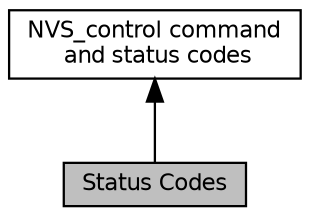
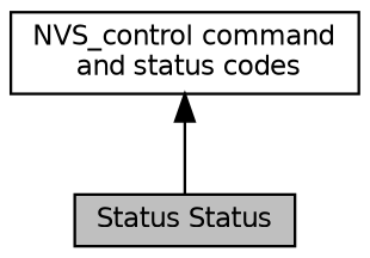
  digraph {
    rankdir=TB
    node [color=black fontname=Helvetica fontsize=10 shape=record style=filled]
-   n1 [fillcolor=grey75 fontcolor=black height=0.2 label="Status Codes" width=0.4]
+   n1 [fillcolor=grey75 fontcolor=black height=0.2 label="Status Status" width=0.4]
    n2 [fillcolor=white height=0.2 label="NVS_control command\l and status codes" width=0.4]
    n2 -> n1 [dir=back fontname=Helvetica fontsize=10 labelfontname=Helvetica labelfontsize=10 shape=plaintext style=solid]
  }
